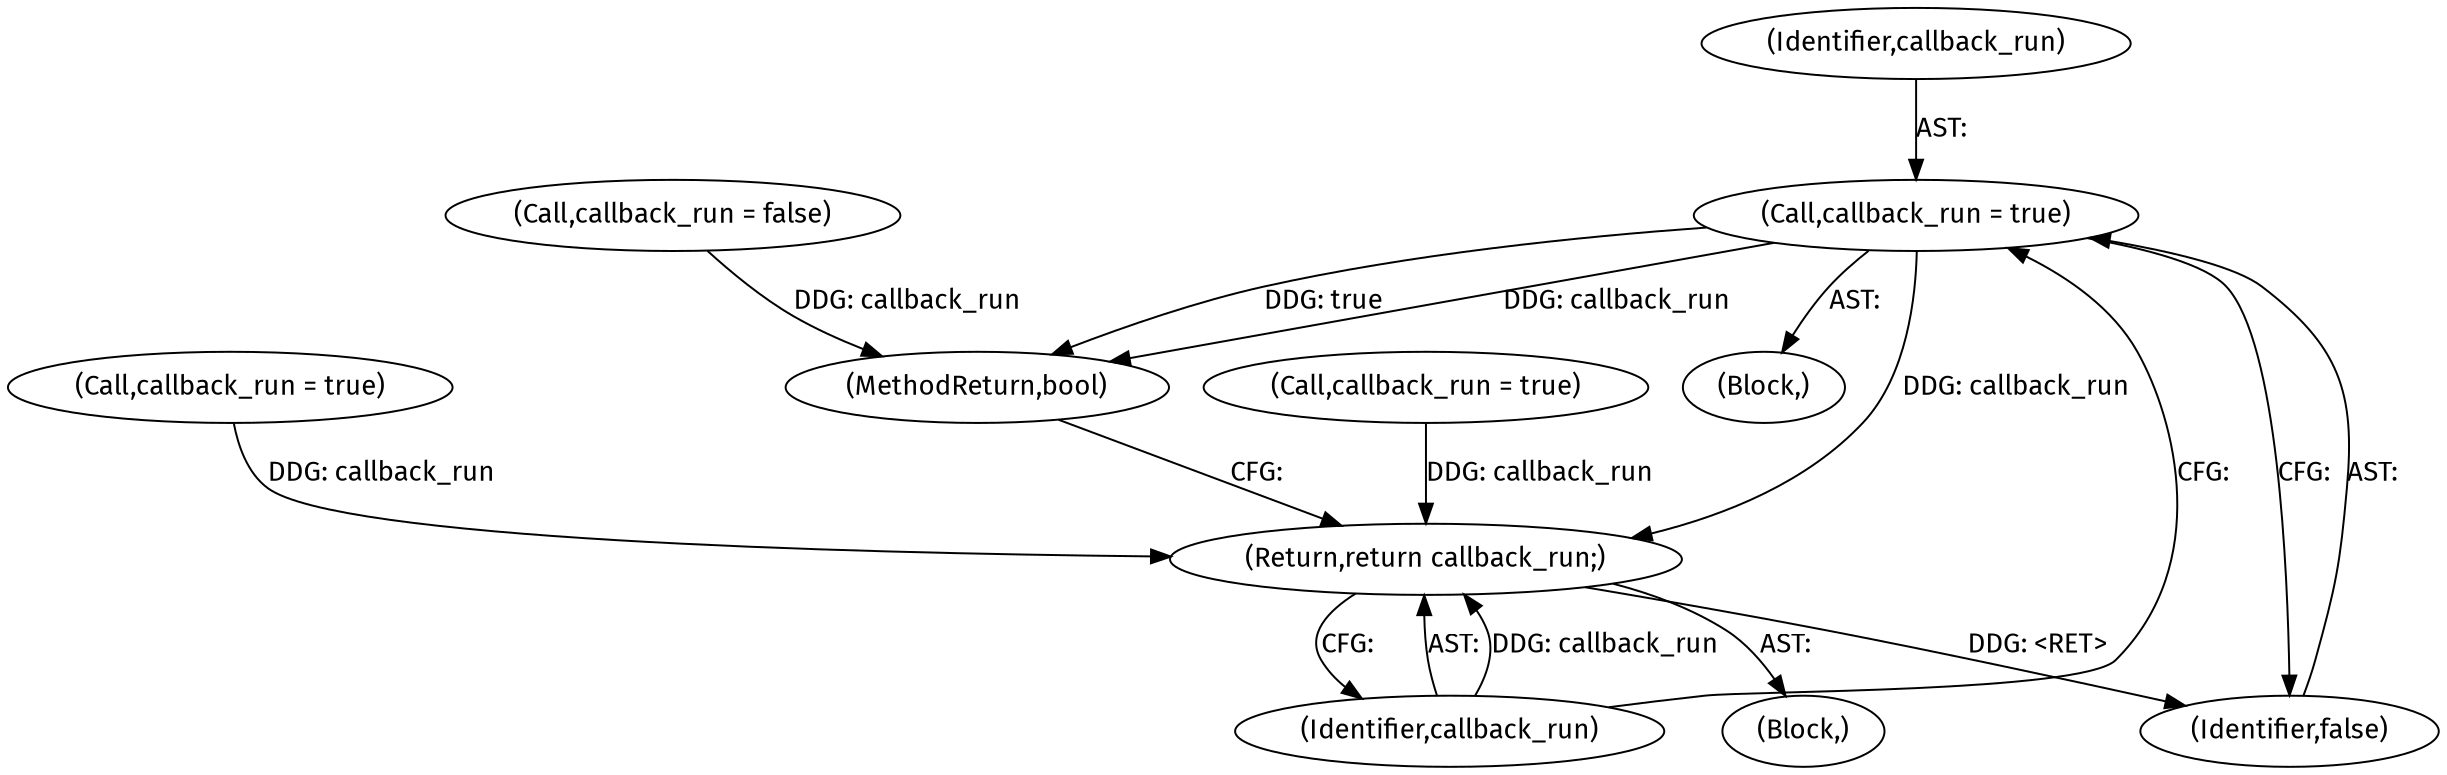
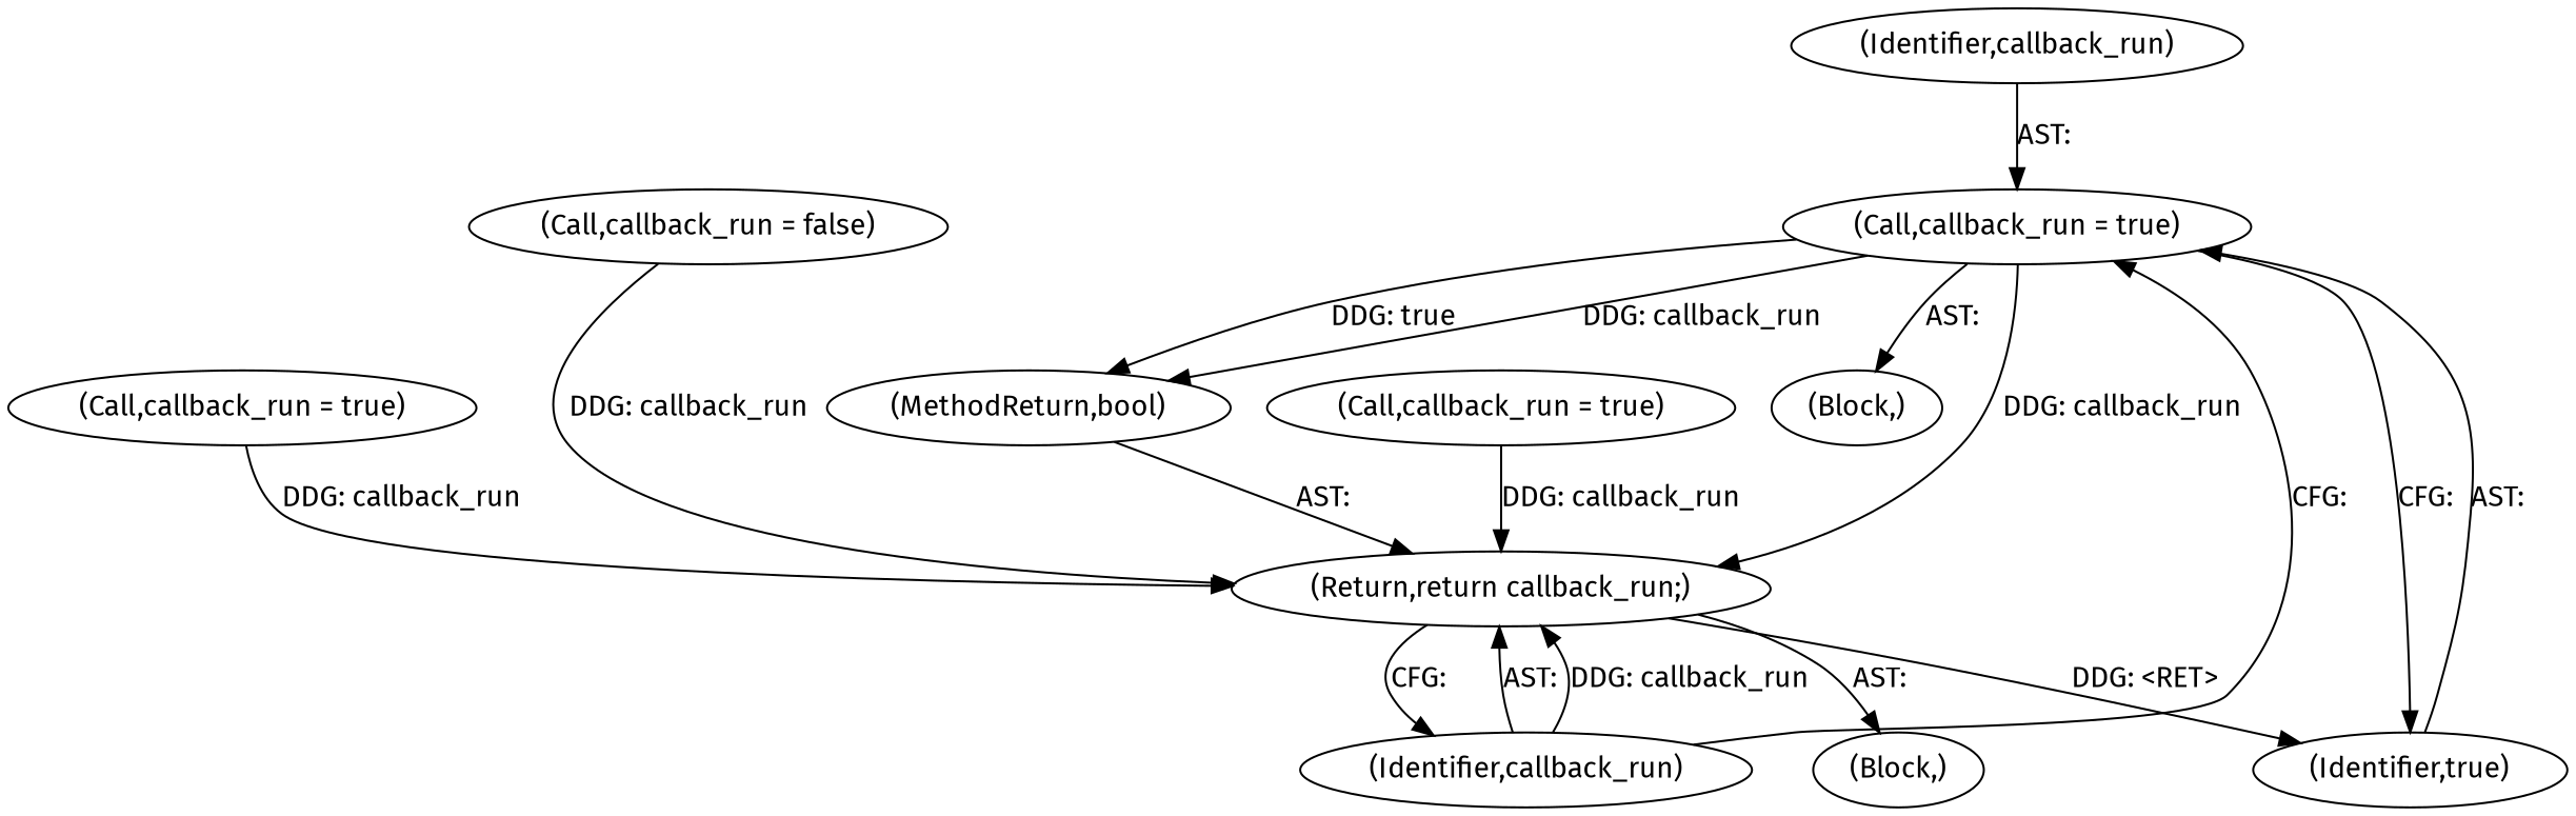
  digraph {
    fontname="Fira Sans"
    node [fontname="Fira Sans"]
    edge [fontname="Fira Sans"]
    n1 [label="(Call,callback_run = true)"]
    n2 [label="(Return,return callback_run;)"]
    n3 [label="(Block,)"]
-   n4 [label="(Identifier,false)"]
+   n4 [label="(Identifier,true)"]
    n5 [label="(MethodReturn,bool)"]
    n6 [label="(Block,)"]
    n7 [label="(Identifier,callback_run)"]
    n8 [label="(Call,callback_run = true)"]
    n9 [label="(Identifier,callback_run)"]
    n10 [label="(Call,callback_run = true)"]
    n11 [label="(Call,callback_run = false)"]
    n1 -> n2 [label="DDG: callback_run"]
    n1 -> n3 [label="AST: "]
    n1 -> n4 [label="CFG: "]
    n1 -> n5 [label="DDG: callback_run"]
    n1 -> n5 [label="DDG: true"]
    n2 -> n4 [label="DDG: <RET>"]
    n2 -> n6 [label="AST: "]
    n2 -> n7 [label="CFG: "]
    n4 -> n1 [label="AST: "]
-   n5 -> n2 [label="CFG: "]
+   n5 -> n2 [label="AST: "]
    n7 -> n1 [label="CFG: "]
    n7 -> n2 [label="AST: "]
    n7 -> n2 [label="DDG: callback_run"]
    n8 -> n2 [label="DDG: callback_run"]
    n9 -> n1 [label="AST: "]
    n10 -> n2 [label="DDG: callback_run"]
-   n11 -> n5 [label="DDG: callback_run"]
+   n11 -> n2 [label="DDG: callback_run"]
  }
